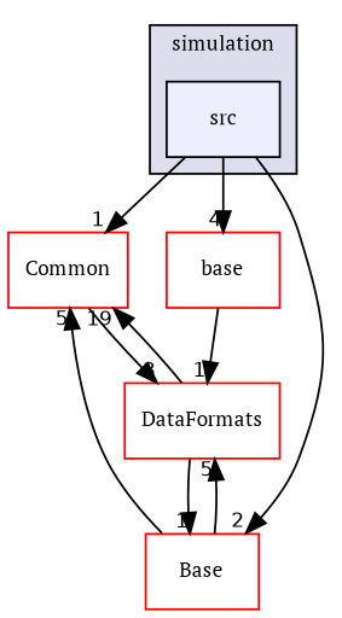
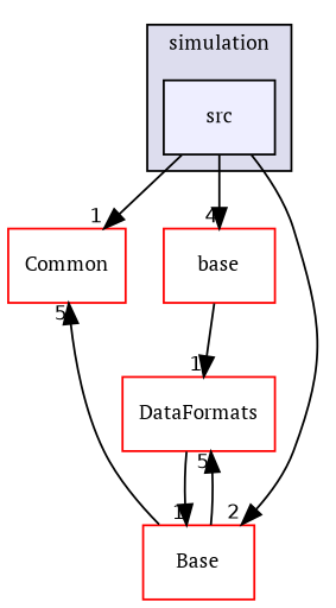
  digraph {
    compound=true
    fontname="PT Serif"
    node [fontname="PT Serif" fontsize=10 shape=box color=red]
    edge [fontname="PT Serif" headlabel=1 labeldistance=1.5 labelfontname=Helvetica labelfontsize=10]
    n1 [fillcolor="#eeeeff" label=src pencolor=black style=filled color=""]
    n2 [label=Common]
    n3 [label=Base]
    n4 [label=base]
    n5 [label=DataFormats]
    subgraph cluster_1 {
      bgcolor="#ddddee"
      fontsize=10
      label=simulation
      pencolor=black
      n1
    }
    n1 -> n2
    n1 -> n3 [headlabel=2]
    n1 -> n4 [headlabel=4]
-   n2 -> n5 [headlabel=3]
    n3 -> n2 [headlabel=5]
    n3 -> n5 [headlabel=5]
    n4 -> n5
-   n5 -> n2 [headlabel=19]
    n5 -> n3
  }
